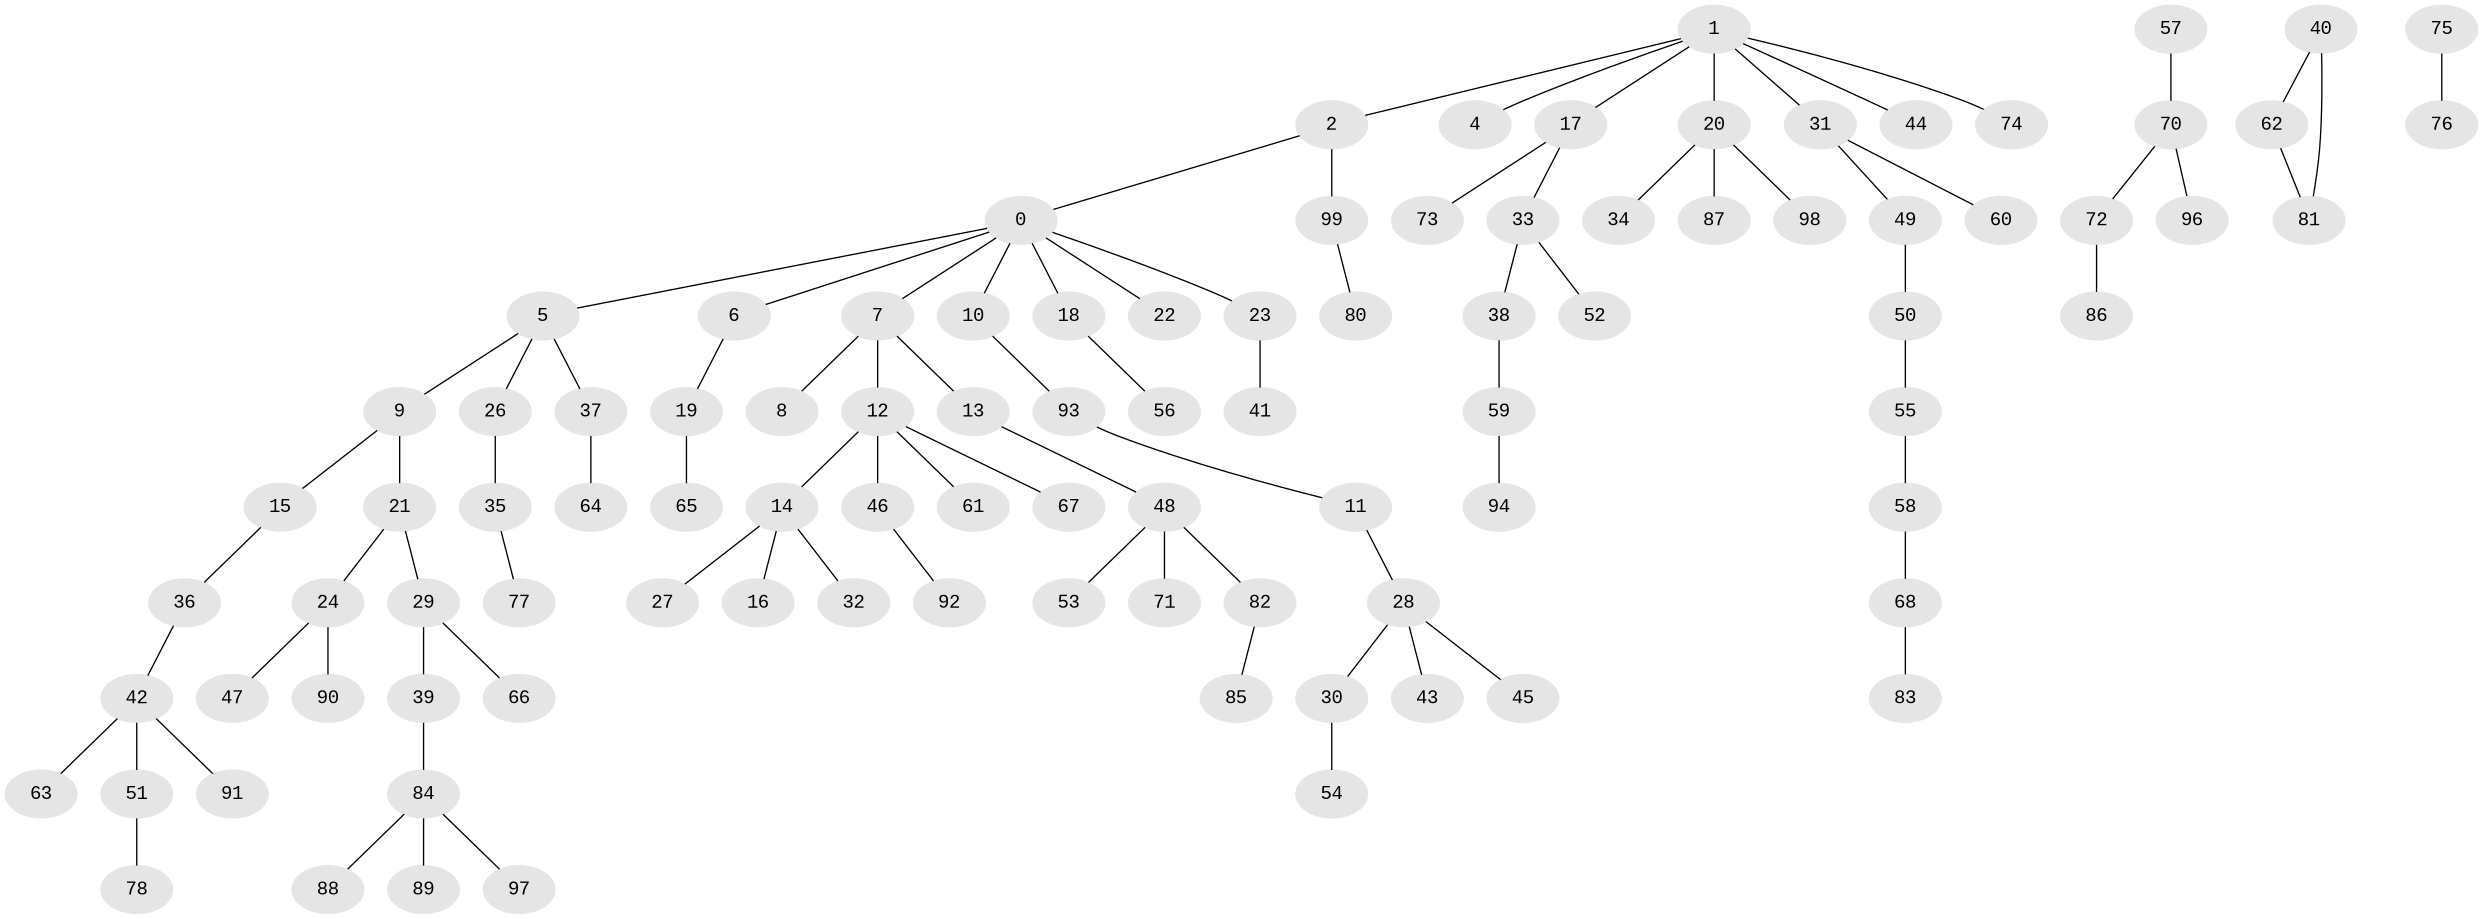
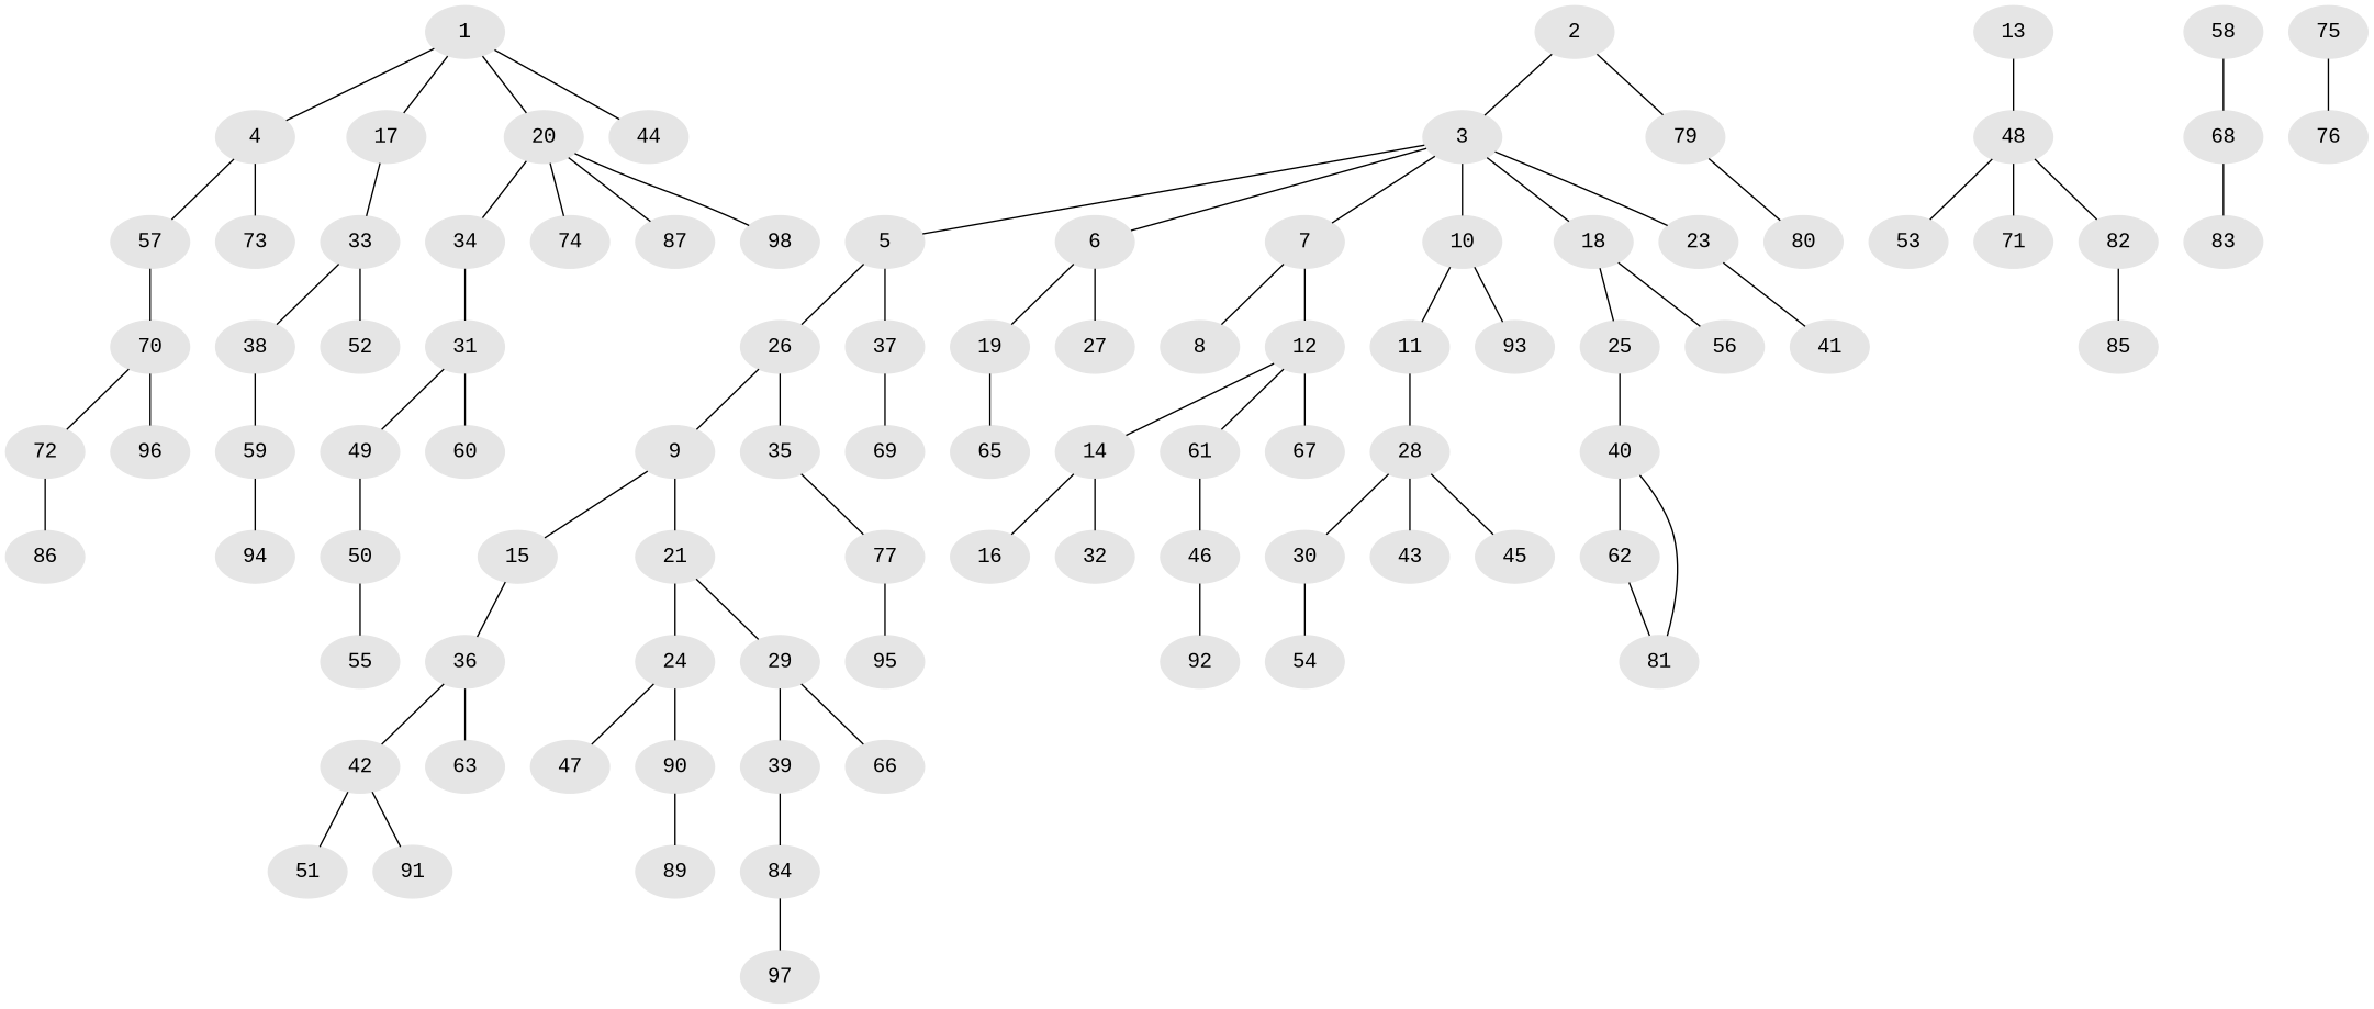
  graph {
    fontname="Liberation Mono"
    node [color=gray90 fontname="Liberation Mono" style=filled]
    edge [fontname="Liberation Mono" weight=1.0]
    1
    2
    4
    17
    20
    31
    44
-   3 [label=0]
-   79 [label=99]
+   3
+   79
    57
    73
    33
    34
    74
    87
    98
    49
    60
    5
    6
    7
    10
    18
-   22
    23
    80
    9
    26
    37
    19
    27
    8
    12
    13
    11
    93
+   25
    56
    41
    70
    15
    21
    35
-   64
+   64 [label=69]
    65
    14
    46
    61
    67
    48
    36
    24
    29
    28
    30
    43
    45
    16
    32
    92
    53
    71
    82
    42
    63
    38
    52
    40
    47
    90
    39
    66
    62
    81
    77
    54
    84
    50
    59
+   95
    51
    91
    94
-   88
    89
    97
-   78
    85
    55
    58
    68
    72
    96
    83
    75
    76
    86
-   1 -- 2
    1 -- 4
    1 -- 17
    1 -- 20
-   1 -- 31
+   34 -- 31
    1 -- 44
    2 -- 3
    2 -- 79
-   17 -- 73
+   4 -- 57
+   4 -- 73
    17 -- 33
    20 -- 34
-   1 -- 74
+   20 -- 74
    20 -- 87
    20 -- 98
    31 -- 49
    31 -- 60 [weight=2.0]
    3 -- 5
    3 -- 6
    3 -- 7
    3 -- 10
    3 -- 18
-   3 -- 22
    3 -- 23
    79 -- 80
    57 -- 70
    33 -- 38
    33 -- 52
    49 -- 50
-   5 -- 9
+   26 -- 9
    5 -- 26
    5 -- 37
    6 -- 19
-   14 -- 27
+   6 -- 27
    7 -- 8
    7 -- 12
-   7 -- 13
-   93 -- 11
+   10 -- 11
    10 -- 93
+   18 -- 25
    18 -- 56
    23 -- 41
    9 -- 15
    9 -- 21
    26 -- 35
    37 -- 64
    19 -- 65
    12 -- 14
-   12 -- 46
+   61 -- 46
    12 -- 61
    12 -- 67
    13 -- 48
    11 -- 28
+   25 -- 40
    70 -- 72
    70 -- 96
    15 -- 36
    21 -- 24
    21 -- 29
    35 -- 77
    14 -- 16
    14 -- 32
    46 -- 92
    48 -- 53
    48 -- 71
    48 -- 82
    36 -- 42
-   42 -- 63
+   36 -- 63
    24 -- 47
    24 -- 90
    29 -- 39
    29 -- 66
    28 -- 30
    28 -- 43
    28 -- 45
    30 -- 54
    82 -- 85
    42 -- 51
    42 -- 91
    38 -- 59
    40 -- 62
    40 -- 81
    39 -- 84
    62 -- 81
-   84 -- 88
-   84 -- 89
+   77 -- 95
+   90 -- 89
    84 -- 97
    50 -- 55
    59 -- 94
-   51 -- 78
-   55 -- 58
    58 -- 68
    68 -- 83
    72 -- 86
    75 -- 76
  }
